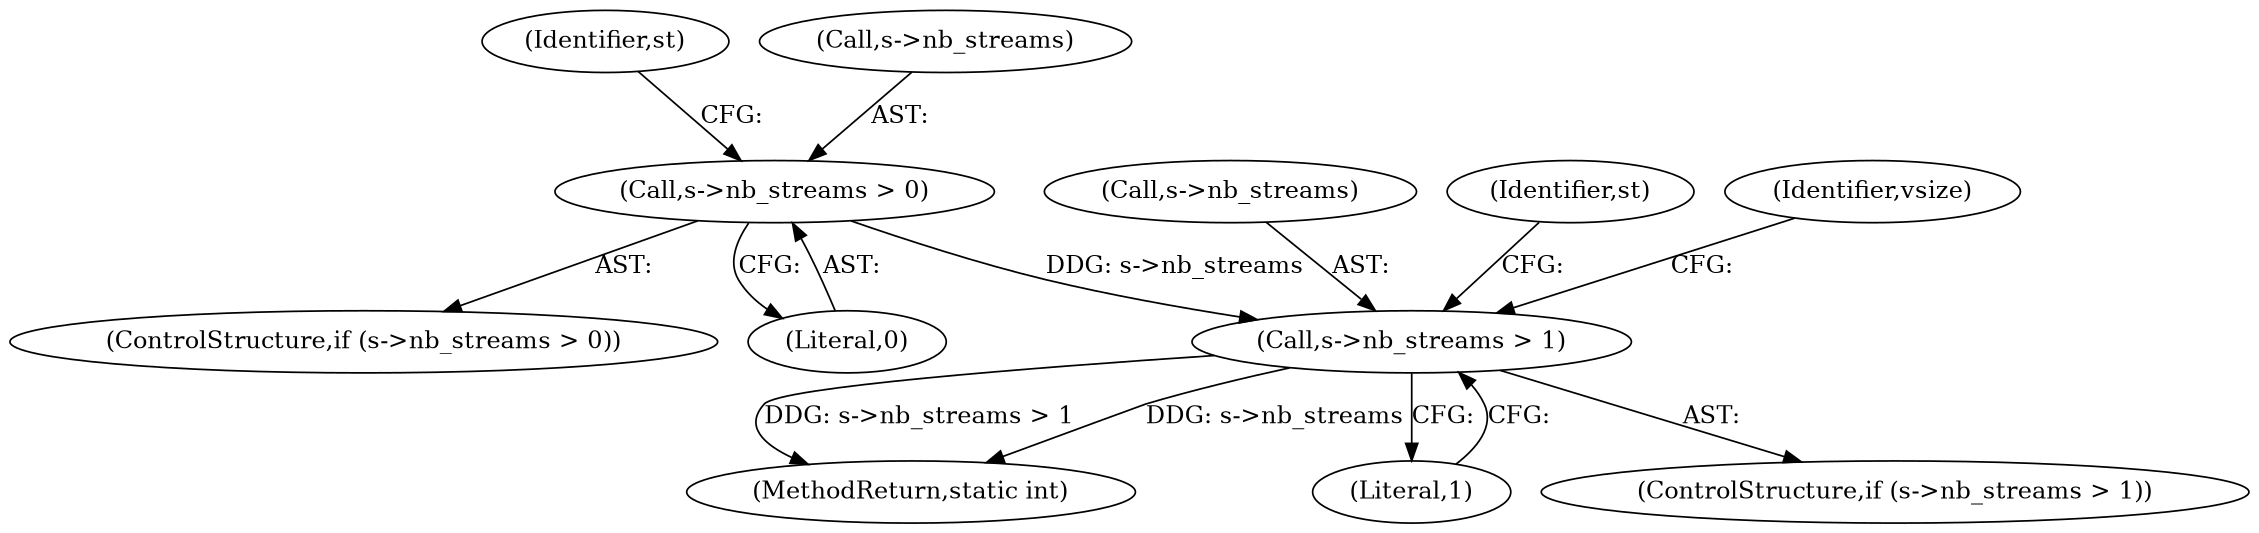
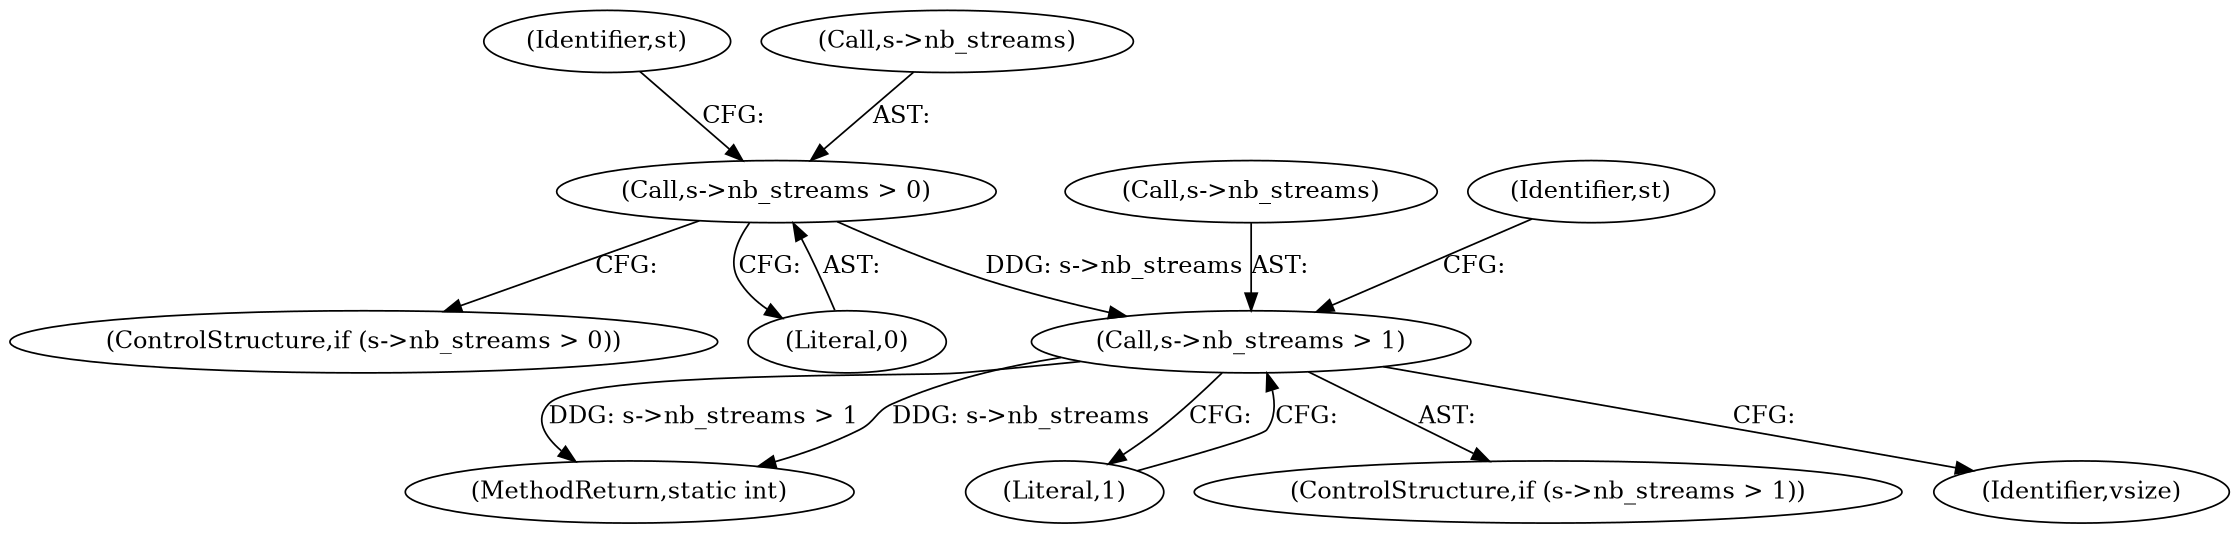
  digraph {
    n1 [label="(Call,s->nb_streams > 1)"]
    n2 [label="(MethodReturn,static int)"]
    n3 [label="(Literal,1)"]
    n4 [label="(ControlStructure,if (s->nb_streams > 1))"]
    n5 [label="(Call,s->nb_streams > 0)"]
    n6 [label="(ControlStructure,if (s->nb_streams > 0))"]
    n7 [label="(Literal,0)"]
    n8 [label="(Call,s->nb_streams)"]
    n9 [label="(Identifier,st)"]
    n10 [label="(Identifier,vsize)"]
    n11 [label="(Identifier,st)"]
    n12 [label="(Call,s->nb_streams)"]
    n1 -> n2 [label="DDG: s->nb_streams > 1"]
    n1 -> n2 [label="DDG: s->nb_streams"]
    n1 -> n3 [label="CFG: "]
    n1 -> n4 [label="AST: "]
    n3 -> n1 [label="CFG: "]
    n5 -> n1 [label="DDG: s->nb_streams"]
-   n5 -> n6 [label="AST: "]
+   n5 -> n6 [label="CFG: "]
    n5 -> n7 [label="CFG: "]
    n7 -> n5 [label="AST: "]
    n8 -> n1 [label="AST: "]
    n9 -> n1 [label="CFG: "]
-   n10 -> n1 [label="CFG: "]
+   n1 -> n10 [label="CFG: "]
    n11 -> n5 [label="CFG: "]
    n12 -> n5 [label="AST: "]
  }
